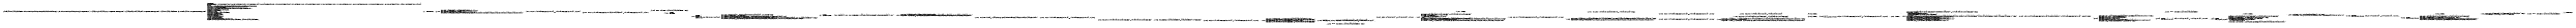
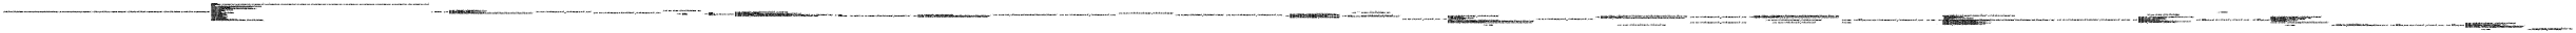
  digraph {
    rankdir=LR
    node [shape=record]
    n1 [label="{51\:\ ?|MTH_ENTER_BLOCK\l}"]
    n2 [label="{53\:\ 0x0000|0x0000: MOVE  (r1 I:??[OBJECT, ARRAY]) = (r16 I:??[OBJECT, ARRAY])  (LINE:337)\l0x0002: MOVE  (r2 I:??[OBJECT, ARRAY]) = (r19 I:??[OBJECT, ARRAY] A[D('coroutineTrace' java.util.List)]) \l0x0004: CONST_STR  (r0 I:java.lang.String) =  \"RUNNING\" \l0x0006: MOVE  (r3 I:??[OBJECT, ARRAY]) = (r17 I:??[OBJECT, ARRAY] A[D('state' java.lang.String)]) \l0x0008: INVOKE  (r0 I:boolean) = (r3 I:java.lang.Object), (r0 I:java.lang.Object) type: STATIC call: kotlin.jvm.internal.Intrinsics.areEqual(java.lang.Object, java.lang.Object):boolean A[MD:(java.lang.Object, java.lang.Object):boolean (m)]\l}"]
    n3 [label="{54\:\ 0x000c|0x000c: IF  (r0 I:??[int, boolean, OBJECT, ARRAY, byte, short, char]) == (0 ??[int, boolean, OBJECT, ARRAY, byte, short, char])  \-\> B:93:0x00ca \l}"]
    n4 [label="{55\:\ 0x000e|0x000e: IF  (r18 I:??[int, boolean, OBJECT, ARRAY, byte, short, char] A[D('thread' java.lang.Thread)]) != (0 ??[int, boolean, OBJECT, ARRAY, byte, short, char])  \-\> B:94:0x0012 \l}"]
    n5 [label="{93\:\ 0x00ca|RETURN\l|0x00ca: RETURN  (r2 I:java.util.List\<java.lang.StackTraceElement\>)  (LINE:337)\l}"]
    n6 [label="{94\:\ 0x0012|SYNTHETIC\lEXC_TOP_EXIT\l}"]
    n7 [label="{52\:\ ?|MTH_EXIT_BLOCK\l}"]
    n8 [label="{57\:\ 0x0012|TRY_ENTER\lTRY_LEAVE\lTryCatch #0 \{all \-\> 0x0021, blocks: (B:57:0x0012), top: B:94:0x0012 \}\lCatch: all \-\> 0x0021\l|0x0012: SGET  (r0 I:kotlin.Result$Companion) =  kotlin.Result.Companion kotlin.Result$Companion A[Catch: all \-\> 0x0021, TRY_ENTER] (LINE:339)\l0x0014: MOVE  (r0 I:??[OBJECT, ARRAY]) = (r1 I:??[OBJECT, ARRAY]) \l0x0015: CHECK_CAST (r0 I:kotlinx.coroutines.debug.internal.DebugProbesImpl) = (kotlinx.coroutines.debug.internal.DebugProbesImpl) (r0 I:??[OBJECT, ARRAY]) A[Catch: all \-\> 0x0021]\l0x0017: CONST  (r4 I:??[int, float, boolean, short, byte, char, OBJECT, ARRAY]) = (0 ??[int, float, boolean, short, byte, char, OBJECT, ARRAY])  (LINE:604)\l0x0018: INVOKE  (r5 I:java.lang.StackTraceElement[]) = (r18 I:java.lang.Thread A[D('thread' java.lang.Thread)]) type: VIRTUAL call: java.lang.Thread.getStackTrace():java.lang.StackTraceElement[] A[Catch: all \-\> 0x0021, MD:():java.lang.StackTraceElement[] (c)] (LINE:339)\l0x001c: INVOKE  (r0 I:java.lang.Object) = (r5 I:java.lang.Object) type: STATIC call: kotlin.Result.constructor\-impl(java.lang.Object):java.lang.Object A[Catch: all \-\> 0x0021, MD:\<T\>:(java.lang.Object):java.lang.Object (m), TRY_LEAVE]\l}"]
    n9 [label="{59\:\ 0x0021|ExcHandler: all \-\> 0x0021\l|0x0021: MOVE_EXCEPTION  (r0 I:java.lang.Throwable A[CUSTOM_DECLARE]) =  A[DONT_INLINE, ExcHandler: all \-\> 0x0021]\l}"]
    n10 [label="{61\:\ 0x002c|0x002c: INVOKE  (r4 I:boolean) = (r0 I:java.lang.Object) type: STATIC call: kotlin.Result.isFailure\-impl(java.lang.Object):boolean A[MD:(java.lang.Object):boolean (m)]\l}"]
    n11 [label="{95\:\ ?|SYNTHETIC\lEXC_BOTTOM_SPLITTER\l}"]
    n12 [label="{60\:\ 0x0022|0x0022: SGET  (r4 I:kotlin.Result$Companion) =  kotlin.Result.Companion kotlin.Result$Companion \l0x0024: INVOKE  (r0 I:java.lang.Object) = (r0 I:java.lang.Throwable) type: STATIC call: kotlin.ResultKt.createFailure(java.lang.Throwable):java.lang.Object A[MD:(java.lang.Throwable):java.lang.Object (m)]\l0x0028: INVOKE  (r0 I:java.lang.Object) = (r0 I:java.lang.Object) type: STATIC call: kotlin.Result.constructor\-impl(java.lang.Object):java.lang.Object A[MD:\<T\>:(java.lang.Object):java.lang.Object (m)]\l}"]
    n13 [label="{62\:\ 0x0030|0x0030: IF  (r4 I:??[int, boolean, OBJECT, ARRAY, byte, short, char]) == (0 ??[int, boolean, OBJECT, ARRAY, byte, short, char])  \-\> B:64:0x0033 \l}"]
    n14 [label="{63\:\ 0x0032|0x0032: CONST  (r0 I:??[int, float, boolean, short, byte, char, OBJECT, ARRAY]) = (0 ??[int, float, boolean, short, byte, char, OBJECT, ARRAY]) \l}"]
    n15 [label="{64\:\ 0x0033|0x0033: CHECK_CAST (r0 I:java.lang.StackTraceElement[]) = (java.lang.StackTraceElement[]) (r0 I:??[OBJECT, ARRAY]) \l}"]
    n16 [label="{65\:\ 0x0035|0x0035: IF  (r0 I:??[int, boolean, OBJECT, ARRAY, byte, short, char]) != (0 ??[int, boolean, OBJECT, ARRAY, byte, short, char])  \-\> B:67:0x0038 \l}"]
    n17 [label="{66\:\ 0x0037|RETURN\l|0x0037: RETURN  (r2 I:java.util.List\<java.lang.StackTraceElement\>)  (LINE:340)\l}"]
    n18 [label="{67\:\ 0x0038|0x0038: MOVE  (r4 I:??[OBJECT, ARRAY]) = (r0 I:??[OBJECT, ARRAY] A[D('actualTrace' java.lang.StackTraceElement[])])  (LINE:358)\l0x0039: CONST  (r5 I:??[int, float, boolean, short, byte, char, OBJECT, ARRAY]) = (0 ??[int, float, boolean, short, byte, char, OBJECT, ARRAY]) \l0x003a: ARRAY_LENGTH  (r6 I:int) = (r4 I:??[] A[D('$this$indexOfFirst$iv' java.lang.Object[])])  (LINE:660)\l0x003b: CONST  (r7 I:??[int, float, boolean, short, byte, char, OBJECT, ARRAY]) = (0 ??[int, float, boolean, short, byte, char, OBJECT, ARRAY]) \l0x003c: CONST  (r8 I:??[int, float, boolean, short, byte, char, OBJECT, ARRAY]) = (0 ??[int, float, boolean, short, byte, char, OBJECT, ARRAY]) \l}"]
    n19 [label="{68\:\ 0x003d|LOOP_START\lLOOP:0: B:68:0x003d\-\>B:79:0x006f\l|0x003d: CONST  (r9 I:??[int, float, short, byte, char]) = (\-1 ??[int, float, short, byte, char]) \l0x003e: CONST  (r10 I:??[boolean, int, float, short, byte, char]) = (1 ??[boolean, int, float, short, byte, char]) \l}"]
    n20 [label="{69\:\ 0x003f|0x003f: IF  (r8 I:??[int, byte, short, char]) \>= (r6 I:??[int, byte, short, char])  \-\> B:97:0x0072 \l}"]
    n21 [label="{70\:\ 0x0041|0x0041: MOVE  (r11 I:??[int, float, boolean, short, byte, char, OBJECT, ARRAY]) = (r8 I:??[int, float, boolean, short, byte, char, OBJECT, ARRAY]) \l0x0042: ARITH  (r8 I:int) = (r8 I:int) + (1 int) \l0x0044: AGET  (r12 I:??[OBJECT, ARRAY]) = \l  (r4 I:??[OBJECT, ARRAY][] A[D('$this$indexOfFirst$iv' java.lang.Object[])])\l  (r11 I:??[int, short, byte, char] A[D('index$iv' int)])\l  (LINE:661)\l0x0046: CONST  (r13 I:??[int, float, boolean, short, byte, char, OBJECT, ARRAY]) = (0 ??[int, float, boolean, short, byte, char, OBJECT, ARRAY]) \l0x0047: INVOKE  (r14 I:java.lang.String) = (r12 I:java.lang.StackTraceElement A[D('it' java.lang.StackTraceElement)]) type: VIRTUAL call: java.lang.StackTraceElement.getClassName():java.lang.String A[MD:():java.lang.String (c)] (LINE:359)\l0x004b: CONST_STR  (r15 I:java.lang.String) =  \"kotlin.coroutines.jvm.internal.BaseContinuationImpl\" \l0x004d: INVOKE  (r14 I:boolean) = (r14 I:java.lang.Object), (r15 I:java.lang.Object) type: STATIC call: kotlin.jvm.internal.Intrinsics.areEqual(java.lang.Object, java.lang.Object):boolean A[MD:(java.lang.Object, java.lang.Object):boolean (m)]\l}"]
    n22 [label="{97\:\ 0x0072|SYNTHETIC\l}"]
    n23 [label="{71\:\ 0x0051|0x0051: IF  (r14 I:??[int, boolean, OBJECT, ARRAY, byte, short, char]) == (0 ??[int, boolean, OBJECT, ARRAY, byte, short, char])  \-\> B:77:0x006d \l}"]
    n24 [label="{81\:\ 0x0072|0x0072: CONST  (r11 I:??[int, float, short, byte, char] A[D('index$iv' int)]) = (\-1 ??[int, float, short, byte, char])  (LINE:665)\l}"]
    n25 [label="{72\:\ 0x0053|0x0053: INVOKE  (r14 I:java.lang.String) = (r12 I:java.lang.StackTraceElement A[D('it' java.lang.StackTraceElement)]) type: VIRTUAL call: java.lang.StackTraceElement.getMethodName():java.lang.String A[MD:():java.lang.String (c)] (LINE:360)\l0x0057: CONST_STR  (r15 I:java.lang.String) =  \"resumeWith\" \l0x0059: INVOKE  (r14 I:boolean) = (r14 I:java.lang.Object), (r15 I:java.lang.Object) type: STATIC call: kotlin.jvm.internal.Intrinsics.areEqual(java.lang.Object, java.lang.Object):boolean A[MD:(java.lang.Object, java.lang.Object):boolean (m)]\l}"]
    n26 [label="{77\:\ 0x006d|0x006d: CONST  (r14 I:??[int, float, boolean, short, byte, char, OBJECT, ARRAY]) = (0 ??[int, float, boolean, short, byte, char, OBJECT, ARRAY]) \l}"]
    n27 [label="{73\:\ 0x005d|0x005d: IF  (r14 I:??[int, boolean, OBJECT, ARRAY, byte, short, char]) == (0 ??[int, boolean, OBJECT, ARRAY, byte, short, char])  \-\> B:77:0x006d \l}"]
    n28 [label="{98\:\ 0x006f|SYNTHETIC\l}"]
    n29 [label="{74\:\ 0x005f|0x005f: INVOKE  (r14 I:java.lang.String) = (r12 I:java.lang.StackTraceElement A[D('it' java.lang.StackTraceElement)]) type: VIRTUAL call: java.lang.StackTraceElement.getFileName():java.lang.String A[MD:():java.lang.String (c)] (LINE:361)\l0x0063: CONST_STR  (r15 I:java.lang.String) =  \"ContinuationImpl.kt\" \l0x0065: INVOKE  (r14 I:boolean) = (r14 I:java.lang.Object), (r15 I:java.lang.Object) type: STATIC call: kotlin.jvm.internal.Intrinsics.areEqual(java.lang.Object, java.lang.Object):boolean A[MD:(java.lang.Object, java.lang.Object):boolean (m)]\l}"]
    n30 [label="{75\:\ 0x0069|0x0069: IF  (r14 I:??[int, boolean, OBJECT, ARRAY, byte, short, char]) == (0 ??[int, boolean, OBJECT, ARRAY, byte, short, char])  \-\> B:77:0x006d \l}"]
    n31 [label="{76\:\ 0x006b|0x006b: CONST  (r14 I:??[boolean, int, float, short, byte, char]) = (1 ??[boolean, int, float, short, byte, char]) \l}"]
    n32 [label="{99\:\ 0x006f|SYNTHETIC\l}"]
    n33 [label="{79\:\ 0x006f|LOOP_END\lLOOP:0: B:68:0x003d\-\>B:79:0x006f\l|0x006f: IF  (r14 I:??[int, boolean, OBJECT, ARRAY, byte, short, char]) == (0 ??[int, boolean, OBJECT, ARRAY, byte, short, char])  \-\> B:68:0x003d \l}"]
    n34 [label="{96\:\ 0x0073|SYNTHETIC\l}"]
    n35 [label="{82\:\ 0x0073|0x0073: MOVE  (r4 I:??[int, float, boolean, short, byte, char, OBJECT, ARRAY] A[D('$this$indexOfFirst$iv' java.lang.Object[])]) = (r11 I:??[int, float, boolean, short, byte, char, OBJECT, ARRAY])  (LINE:358)\l0x0078: INVOKE  (r5 I:kotlin.Pair) = \l  (r1 I:kotlinx.coroutines.debug.internal.DebugProbesImpl)\l  (r4 I:int A[D('indexOfResumeWith' int)])\l  (r0 I:java.lang.StackTraceElement[] A[D('actualTrace' java.lang.StackTraceElement[])])\l  (r2 I:java.util.List)\l type: DIRECT call: kotlinx.coroutines.debug.internal.DebugProbesImpl.findContinuationStartIndex(int, java.lang.StackTraceElement[], java.util.List):kotlin.Pair A[MD:(int, java.lang.StackTraceElement[], java.util.List\<java.lang.StackTraceElement\>):kotlin.Pair\<java.lang.Integer, java.lang.Integer\> (m)] (LINE:364)\l0x007c: INVOKE  (r6 I:java.lang.Object) = (r5 I:kotlin.Pair) type: VIRTUAL call: kotlin.Pair.component1():java.lang.Object A[MD:():A (m)]\l0x0080: CHECK_CAST (r6 I:java.lang.Number) = (java.lang.Number) (r6 I:??[OBJECT, ARRAY]) \l0x0082: INVOKE  (r6 I:int) = (r6 I:java.lang.Number) type: VIRTUAL call: java.lang.Number.intValue():int A[MD:():int (c)]\l0x0086: INVOKE  (r5 I:java.lang.Object) = (r5 I:kotlin.Pair) type: VIRTUAL call: kotlin.Pair.component2():java.lang.Object A[MD:():B (m)]\l0x008a: CHECK_CAST (r5 I:java.lang.Number) = (java.lang.Number) (r5 I:??[OBJECT, ARRAY]) \l0x008c: INVOKE  (r5 I:int) = (r5 I:java.lang.Number) type: VIRTUAL call: java.lang.Number.intValue():int A[MD:():int (c)]\l}"]
    n36 [label="{83\:\ 0x0090|0x0090: IF  (r6 I:??[int, boolean, OBJECT, ARRAY, byte, short, char] A[D('continuationStartFrame' int)]) != (r9 I:??[int, boolean, OBJECT, ARRAY, byte, short, char])  \-\> B:85:0x0093  (LINE:370)\l}"]
    n37 [label="{84\:\ 0x0092|RETURN\l|0x0092: RETURN  (r2 I:java.util.List\<java.lang.StackTraceElement\>) \l}"]
    n38 [label="{85\:\ 0x0093|0x0093: INVOKE  (r8 I:int) = (r19 I:java.util.List A[D('coroutineTrace' java.util.List)]) type: INTERFACE call: java.util.List.size():int A[MD:():int (c)] (LINE:372)\l0x0097: ARITH  (r8 I:int) = (r8 I:int) + (r4 I:int A[D('indexOfResumeWith' int)]) \l0x0098: ARITH  (r8 I:int) = (r8 I:int) \- (r6 I:int A[D('continuationStartFrame' int)]) \l0x0099: ARITH  (r8 I:int) = (r8 I:int) \- (r10 I:int) \l0x009a: ARITH  (r8 I:int) = (r8 I:int) \- (r5 I:int A[D('delta' int)]) \l0x009b: NEW_INSTANCE  (r9 I:java.util.ArrayList) =  java.util.ArrayList  (LINE:373)\l0x009d: INVOKE  (r9 I:java.util.ArrayList), (r8 I:int A[D('expectedSize' int)]) type: DIRECT call: java.util.ArrayList.\<init\>(int):void A[MD:(int):void (c)]\l0x00a0: ARITH  (r10 I:int) = (r4 I:int A[D('indexOfResumeWith' int)]) \- (r5 I:int A[D('delta' int)])  (LINE:374)\l}"]
    n39 [label="{86\:\ 0x00a2|LOOP_START\lLOOP:1: B:86:0x00a2\-\>B:87:0x00a4\l|0x00a2: IF  (r7 I:??[int, byte, short, char]) \>= (r10 I:??[int, byte, short, char])  \-\> B:100:0x00b0 \l}"]
    n40 [label="{87\:\ 0x00a4|LOOP_END\lLOOP:1: B:86:0x00a2\-\>B:87:0x00a4\l|0x00a4: MOVE  (r11 I:??[int, float, boolean, short, byte, char, OBJECT, ARRAY]) = (r7 I:??[int, float, boolean, short, byte, char, OBJECT, ARRAY]) \l0x00a5: ARITH  (r7 I:int) = (r7 I:int) + (1 int) \l0x00a7: MOVE  (r12 I:??[OBJECT, ARRAY]) = (r9 I:??[OBJECT, ARRAY] A[D('result' java.util.ArrayList)])  (LINE:375)\l0x00a8: CHECK_CAST (r12 I:java.util.Collection) = (java.util.Collection) (r12 I:??[OBJECT, ARRAY]) \l0x00aa: AGET  (r13 I:??[OBJECT, ARRAY]) = \l  (r0 I:??[OBJECT, ARRAY][] A[D('actualTrace' java.lang.StackTraceElement[])])\l  (r11 I:??[int, short, byte, char] A[D('index' int)])\l \l0x00ac: INVOKE  (r12 I:java.util.Collection), (r13 I:java.lang.Object) type: INTERFACE call: java.util.Collection.add(java.lang.Object):boolean A[MD:(E):boolean (c)]\l}"]
    n41 [label="{100\:\ 0x00b0|SYNTHETIC\l}"]
    n42 [label="{88\:\ 0x00b0|0x00b0: ARITH  (r7 I:int) = (r6 I:int A[D('continuationStartFrame' int)]) + (1 int)  (LINE:378)\l0x00b2: INVOKE  (r10 I:int) = (r19 I:java.util.List A[D('coroutineTrace' java.util.List)]) type: INTERFACE call: java.util.List.size():int A[MD:():int (c)]\l}"]
    n43 [label="{89\:\ 0x00b6|LOOP_START\lLOOP:2: B:89:0x00b6\-\>B:90:0x00b8\l|0x00b6: IF  (r7 I:??[int, byte, short, char]) \>= (r10 I:??[int, byte, short, char])  \-\> B:101:0x00c6 \l}"]
    n44 [label="{90\:\ 0x00b8|LOOP_END\lLOOP:2: B:89:0x00b6\-\>B:90:0x00b8\l|0x00b8: MOVE  (r11 I:??[int, float, boolean, short, byte, char, OBJECT, ARRAY]) = (r7 I:??[int, float, boolean, short, byte, char, OBJECT, ARRAY]) \l0x00b9: ARITH  (r7 I:int) = (r7 I:int) + (1 int) \l0x00bb: MOVE  (r12 I:??[OBJECT, ARRAY]) = (r9 I:??[OBJECT, ARRAY] A[D('result' java.util.ArrayList)])  (LINE:379)\l0x00bc: CHECK_CAST (r12 I:java.util.Collection) = (java.util.Collection) (r12 I:??[OBJECT, ARRAY]) \l0x00be: INVOKE  (r13 I:java.lang.Object) = (r2 I:java.util.List), (r11 I:int A[D('index' int)]) type: INTERFACE call: java.util.List.get(int):java.lang.Object A[MD:(int):E (c)]\l0x00c2: INVOKE  (r12 I:java.util.Collection), (r13 I:java.lang.Object) type: INTERFACE call: java.util.Collection.add(java.lang.Object):boolean A[MD:(E):boolean (c)]\l}"]
    n45 [label="{101\:\ 0x00c6|SYNTHETIC\l}"]
    n46 [label="{91\:\ 0x00c6|0x00c6: MOVE  (r7 I:??[OBJECT, ARRAY]) = (r9 I:??[OBJECT, ARRAY] A[D('result' java.util.ArrayList)])  (LINE:382)\l0x00c7: CHECK_CAST (r7 I:java.util.List) = (java.util.List) (r7 I:??[OBJECT, ARRAY]) \l}"]
-   n47 [label="{92\:\ 0x00c9|RETURN\l|0x00c9: RETURN  (r7 I:java.util.List\<java.lang.StackTraceElement\>) \l}"]
    n48 [label="{private final java.util.List\<java.lang.StackTraceElement\> kotlinx.coroutines.debug.internal.DebugProbesImpl.enhanceStackTraceWithThreadDumpImpl((r16 'this' I:kotlinx.coroutines.debug.internal.DebugProbesImpl A[IMMUTABLE_TYPE, THIS]), (r17 I:java.lang.String A[D('state' java.lang.String), IMMUTABLE_TYPE, METHOD_ARGUMENT]), (r18 I:java.lang.Thread A[D('thread' java.lang.Thread), IMMUTABLE_TYPE, METHOD_ARGUMENT]), (r19 I:java.util.List\<java.lang.StackTraceElement\> A[D('coroutineTrace' java.util.List), IMMUTABLE_TYPE, METHOD_ARGUMENT]))  | USE_LINES_HINTS\lCROSS_EDGE: B:66:0x0037 \-\> B:52:?, BACK_EDGE: B:79:0x006f \-\> B:68:0x003d, CROSS_EDGE: B:84:0x0092 \-\> B:52:?, BACK_EDGE: B:87:0x00a4 \-\> B:86:0x00a2, BACK_EDGE: B:90:0x00b8 \-\> B:89:0x00b6, CROSS_EDGE: B:92:0x00c9 \-\> B:52:?, CROSS_EDGE: B:77:0x006d \-\> B:79:0x006f, CROSS_EDGE: B:73:0x005d \-\> B:77:0x006d, CROSS_EDGE: B:71:0x0051 \-\> B:77:0x006d, CROSS_EDGE: B:81:0x0072 \-\> B:82:0x0073, CROSS_EDGE: B:62:0x0030 \-\> B:64:0x0033, CROSS_EDGE: B:60:0x0022 \-\> B:61:0x002c, CROSS_EDGE: B:94:0x0012 \-\> B:59:0x0021, CROSS_EDGE: B:54:0x000c \-\> B:93:0x00ca\lINLINE_NOT_NEEDED\lDebug Info:\l  0x0017\-0x001c: r0 '$this$enhanceStackTraceWithThreadDumpImpl_u24lambda_u2d21' Lkotlinx\/coroutines\/debug\/internal\/DebugProbesImpl;\l  0x0018\-0x001c: r4 '$i$a$\-runCatching\-DebugProbesImpl$enhanceStackTraceWithThreadDumpImpl$actualTrace$1' I\l  0x0046\-0x006f: r12 'it' Ljava\/lang\/StackTraceElement;\l  0x0047\-0x006f: r13 '$i$a$\-indexOfFirst\-DebugProbesImpl$enhanceStackTraceWithThreadDumpImpl$indexOfResumeWith$1' I\l  0x0042\-0x0072: r11 'index$iv' I\l  0x0039\-0x0073: r4 '$this$indexOfFirst$iv' [Ljava\/lang\/Object;\l  0x003a\-0x0073: r5 '$i$f$indexOfFirst' I\l  0x00a5\-0x00b0: r11 'index' I\l  0x00b9\-0x00c6: r11 'index' I\l  0x0038\-0x00ca: r0 'actualTrace' [Ljava\/lang\/StackTraceElement;\l  0x0074\-0x00ca: r4 'indexOfResumeWith' I\l  0x0090\-0x00ca: r5 'delta' I\l  0x0086\-0x00ca: r6 'continuationStartFrame' I\l  0x009b\-0x00ca: r8 'expectedSize' I\l  0x00a0\-0x00ca: r9 'result' Ljava\/util\/ArrayList;\l  \-1 \-0x00ca: r17 'state' Ljava\/lang\/String;\l  \-1 \-0x00ca: r18 'thread' Ljava\/lang\/Thread;\l  \-1 \-0x00ca: r19 'coroutineTrace' Ljava\/util\/List;\lTryCatch #0 \{all \-\> 0x0021, blocks: (B:57:0x0012), top: B:94:0x0012 \}\lSIGNATURE: (Ljava\/lang\/String;Ljava\/lang\/Thread;Ljava\/util\/List\<Ljava\/lang\/StackTraceElement;\>;)Ljava\/util\/List\<Ljava\/lang\/StackTraceElement;\>;\l}"]
    n1 -> n2
    n2 -> n3
    n3 -> n4 [style=dashed]
    n3 -> n5
    n4 -> n5 [style=dashed]
    n4 -> n6
    n5 -> n7
    n6 -> n8
    n6 -> n9
    n8 -> n10
    n8 -> n11
    n9 -> n12
    n10 -> n13
    n11 -> n9
    n12 -> n10
    n13 -> n14 [style=dashed]
    n13 -> n15
    n14 -> n15
    n15 -> n16
    n16 -> n17 [style=dashed]
    n16 -> n18
    n17 -> n7
    n18 -> n19
    n19 -> n20
    n20 -> n21 [style=dashed]
    n20 -> n22
    n21 -> n23
    n22 -> n24
    n23 -> n25 [style=dashed]
    n23 -> n26
    n24 -> n30
    n24 -> n35
    n25 -> n27
    n26 -> n28
    n27 -> n26
    n27 -> n29 [style=dashed]
    n28 -> n33
    n30 -> n26
    n30 -> n31 [style=dashed]
    n31 -> n32
    n32 -> n33
    n33 -> n19
    n33 -> n34 [style=dashed]
    n34 -> n35
    n35 -> n36
    n36 -> n37 [style=dashed]
    n36 -> n38
    n37 -> n7
    n38 -> n39
    n39 -> n40 [style=dashed]
    n39 -> n41
    n40 -> n39
    n41 -> n42
    n42 -> n43
    n43 -> n44 [style=dashed]
    n43 -> n45
    n44 -> n43
    n45 -> n46
-   n46 -> n47
-   n47 -> n7
    n48 -> n1
  }
